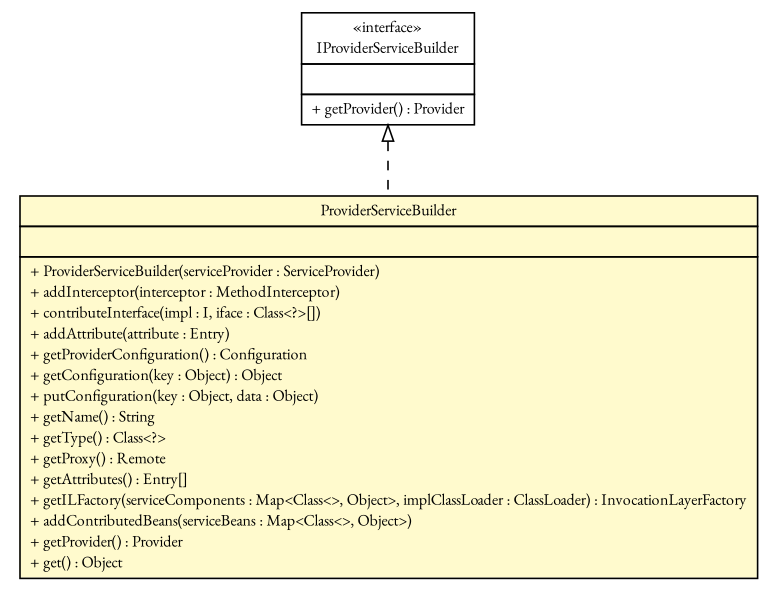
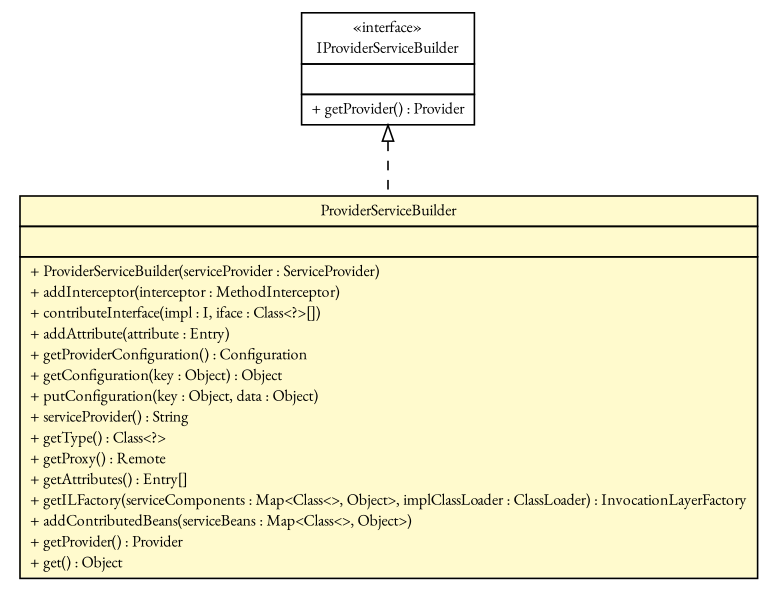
  digraph {
    nodesep=0.25
    ranksep=0.5
    fontname="EB Garamond"
    node [fontcolor=black fontname="EB Garamond" fontsize=10.0 shape=plaintext]
    n1 [label=<<table title="sorcer.core.service.IProviderServiceBuilder" border="0" cellborder="1" cellspacing="0" cellpadding="2" port="p" href="../../service/IProviderServiceBuilder.html"> 		<tr><td><table border="0" cellspacing="0" cellpadding="1"> <tr><td align="center" balign="center"> &#171;interface&#187; </td></tr> <tr><td align="center" balign="center"> IProviderServiceBuilder </td></tr> 		</table></td></tr> 		<tr><td><table border="0" cellspacing="0" cellpadding="1"> <tr><td align="left" balign="left">  </td></tr> 		</table></td></tr> 		<tr><td><table border="0" cellspacing="0" cellpadding="1"> <tr><td align="left" balign="left"> + getProvider() : Provider </td></tr> 		</table></td></tr> 		</table>>]
-   n2 [label=<<table title="sorcer.core.provider.container.ProviderServiceBuilder" border="0" cellborder="1" cellspacing="0" cellpadding="2" port="p" bgcolor="lemonChiffon" href="./ProviderServiceBuilder.html"> 		<tr><td><table border="0" cellspacing="0" cellpadding="1"> <tr><td align="center" balign="center"> ProviderServiceBuilder </td></tr> 		</table></td></tr> 		<tr><td><table border="0" cellspacing="0" cellpadding="1"> <tr><td align="left" balign="left">  </td></tr> 		</table></td></tr> 		<tr><td><table border="0" cellspacing="0" cellpadding="1"> <tr><td align="left" balign="left"> + ProviderServiceBuilder(serviceProvider : ServiceProvider) </td></tr> <tr><td align="left" balign="left"> + addInterceptor(interceptor : MethodInterceptor) </td></tr> <tr><td align="left" balign="left"> + contributeInterface(impl : I, iface : Class&lt;?&gt;[]) </td></tr> <tr><td align="left" balign="left"> + addAttribute(attribute : Entry) </td></tr> <tr><td align="left" balign="left"> + getProviderConfiguration() : Configuration </td></tr> <tr><td align="left" balign="left"> + getConfiguration(key : Object) : Object </td></tr> <tr><td align="left" balign="left"> + putConfiguration(key : Object, data : Object) </td></tr> <tr><td align="left" balign="left"> + getName() : String </td></tr> <tr><td align="left" balign="left"> + getType() : Class&lt;?&gt; </td></tr> <tr><td align="left" balign="left"> + getProxy() : Remote </td></tr> <tr><td align="left" balign="left"> + getAttributes() : Entry[] </td></tr> <tr><td align="left" balign="left"> + getILFactory(serviceComponents : Map&lt;Class&lt;&gt;, Object&gt;, implClassLoader : ClassLoader) : InvocationLayerFactory </td></tr> <tr><td align="left" balign="left"> + addContributedBeans(serviceBeans : Map&lt;Class&lt;&gt;, Object&gt;) </td></tr> <tr><td align="left" balign="left"> + getProvider() : Provider </td></tr> <tr><td align="left" balign="left"> + get() : Object </td></tr> 		</table></td></tr> 		</table>>]
+   n2 [label=<<table title="sorcer.core.provider.container.ProviderServiceBuilder" border="0" cellborder="1" cellspacing="0" cellpadding="2" port="p" bgcolor="lemonChiffon" href="./ProviderServiceBuilder.html"> 		<tr><td><table border="0" cellspacing="0" cellpadding="1"> <tr><td align="center" balign="center"> ProviderServiceBuilder </td></tr> 		</table></td></tr> 		<tr><td><table border="0" cellspacing="0" cellpadding="1"> <tr><td align="left" balign="left">  </td></tr> 		</table></td></tr> 		<tr><td><table border="0" cellspacing="0" cellpadding="1"> <tr><td align="left" balign="left"> + ProviderServiceBuilder(serviceProvider : ServiceProvider) </td></tr> <tr><td align="left" balign="left"> + addInterceptor(interceptor : MethodInterceptor) </td></tr> <tr><td align="left" balign="left"> + contributeInterface(impl : I, iface : Class&lt;?&gt;[]) </td></tr> <tr><td align="left" balign="left"> + addAttribute(attribute : Entry) </td></tr> <tr><td align="left" balign="left"> + getProviderConfiguration() : Configuration </td></tr> <tr><td align="left" balign="left"> + getConfiguration(key : Object) : Object </td></tr> <tr><td align="left" balign="left"> + putConfiguration(key : Object, data : Object) </td></tr> <tr><td align="left" balign="left"> + serviceProvider() : String </td></tr> <tr><td align="left" balign="left"> + getType() : Class&lt;?&gt; </td></tr> <tr><td align="left" balign="left"> + getProxy() : Remote </td></tr> <tr><td align="left" balign="left"> + getAttributes() : Entry[] </td></tr> <tr><td align="left" balign="left"> + getILFactory(serviceComponents : Map&lt;Class&lt;&gt;, Object&gt;, implClassLoader : ClassLoader) : InvocationLayerFactory </td></tr> <tr><td align="left" balign="left"> + addContributedBeans(serviceBeans : Map&lt;Class&lt;&gt;, Object&gt;) </td></tr> <tr><td align="left" balign="left"> + getProvider() : Provider </td></tr> <tr><td align="left" balign="left"> + get() : Object </td></tr> 		</table></td></tr> 		</table>>]
    n1 -> n2 [arrowtail=empty dir=back fontname="EB Garamond" fontsize=10 headport=p labelfontname=Helvetica labelfontsize=10 style=dashed tailport=p]
  }
